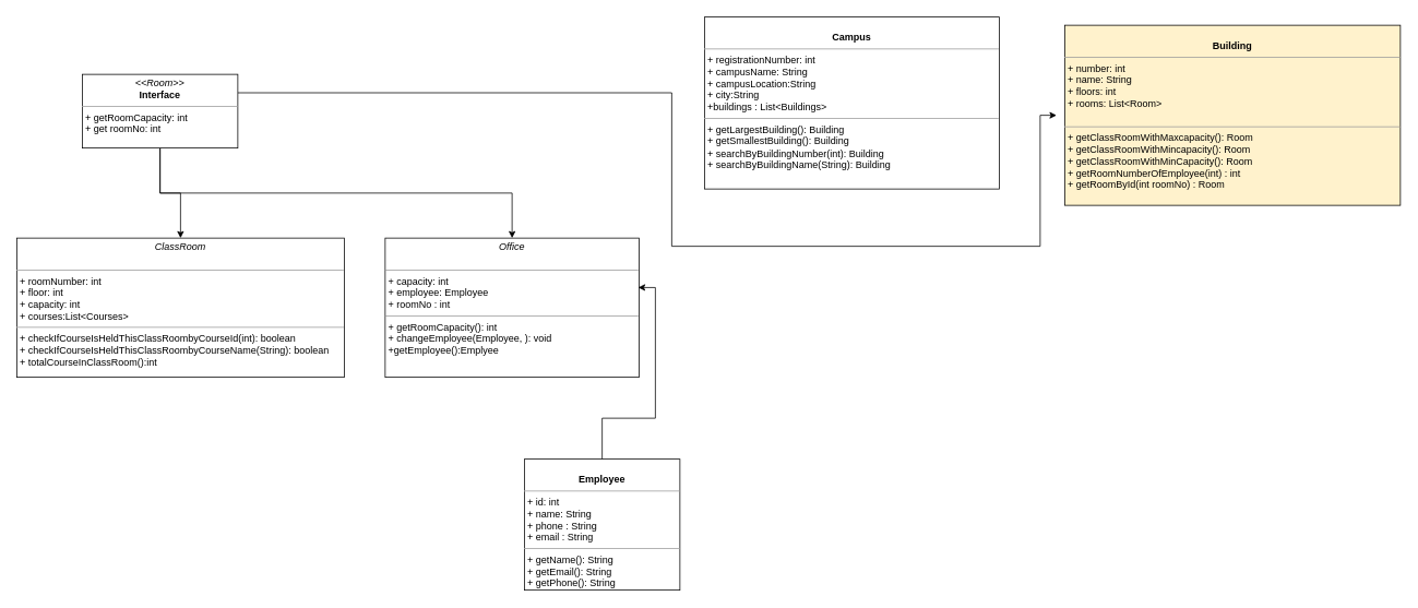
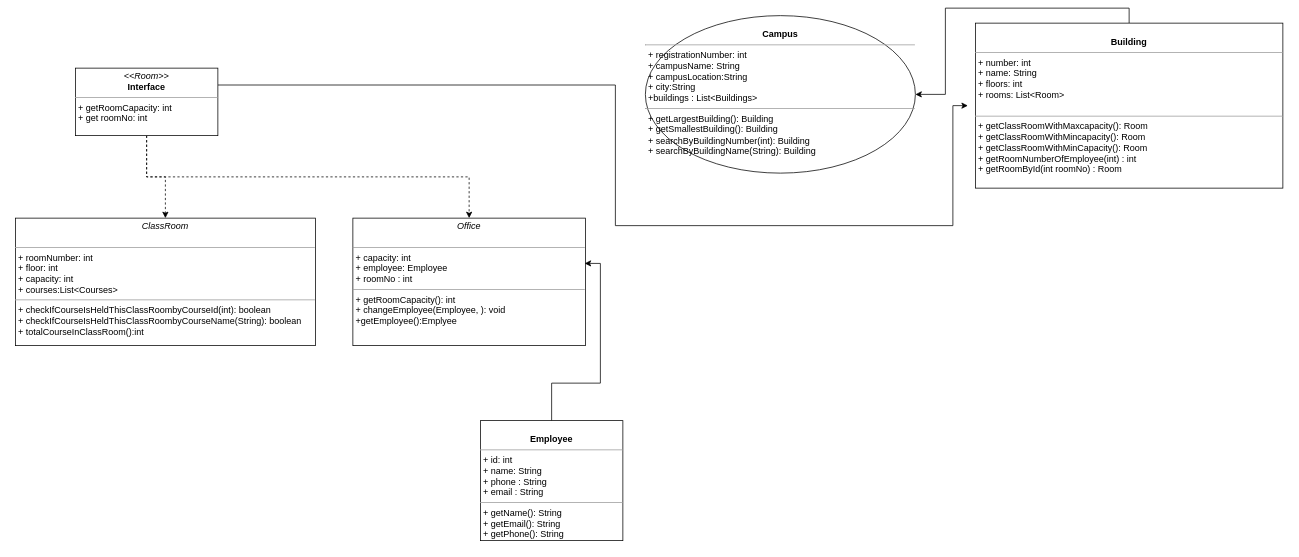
  <mxCell id="0" />
  <mxCell id="1" parent="0" />
- <mxCell id="2" style="edgeStyle=orthogonalEdgeStyle;rounded=0;orthogonalLoop=1;jettySize=auto;html=1;exitX=0.5;exitY=1;exitDx=0;exitDy=0;" parent="1" source="5" target="6" edge="1"><mxGeometry relative="1" as="geometry" /></mxCell>
- <mxCell id="3" style="edgeStyle=orthogonalEdgeStyle;rounded=0;orthogonalLoop=1;jettySize=auto;html=1;exitX=0.5;exitY=1;exitDx=0;exitDy=0;entryX=0.5;entryY=0;entryDx=0;entryDy=0;" parent="1" source="5" target="7" edge="1"><mxGeometry relative="1" as="geometry" /></mxCell>
+ <mxCell id="2" style="edgeStyle=orthogonalEdgeStyle;rounded=0;orthogonalLoop=1;jettySize=auto;html=1;exitX=0.5;exitY=1;exitDx=0;exitDy=0;dashed=1;" parent="1" source="5" target="6" edge="1"><mxGeometry relative="1" as="geometry" /></mxCell>
+ <mxCell id="3" style="edgeStyle=orthogonalEdgeStyle;rounded=0;orthogonalLoop=1;jettySize=auto;html=1;exitX=0.5;exitY=1;exitDx=0;exitDy=0;entryX=0.5;entryY=0;entryDx=0;entryDy=0;dashed=1;" parent="1" source="5" target="7" edge="1"><mxGeometry relative="1" as="geometry" /></mxCell>
  <mxCell id="4" style="edgeStyle=orthogonalEdgeStyle;rounded=0;orthogonalLoop=1;jettySize=auto;html=1;exitX=1;exitY=0.25;exitDx=0;exitDy=0;" parent="1" source="5" edge="1"><mxGeometry relative="1" as="geometry"><mxPoint x="1290" y="140" as="targetPoint" /><Array as="points"><mxPoint x="820" y="112" /><mxPoint x="820" y="300" /><mxPoint x="1270" y="300" /><mxPoint x="1270" y="140" /></Array></mxGeometry></mxCell>
  <mxCell id="5" value="&lt;p style=&quot;margin:0px;margin-top:4px;text-align:center;&quot;&gt;&lt;i&gt;&amp;lt;&amp;lt;Room&amp;gt;&amp;gt;&lt;/i&gt;&lt;br&gt;&lt;b&gt;Interface&lt;/b&gt;&lt;/p&gt;&lt;hr size=&quot;1&quot;&gt;&lt;p style=&quot;margin:0px;margin-left:4px;&quot;&gt;+ getRoomCapacity: int&lt;br&gt;+ get roomNo: int&lt;/p&gt;" style="verticalAlign=top;align=left;overflow=fill;fontSize=12;fontFamily=Helvetica;html=1;" parent="1" vertex="1"><mxGeometry x="100" y="90" width="190" height="90" as="geometry" /></mxCell>
  <mxCell id="6" value="&lt;p style=&quot;margin:0px;margin-top:4px;text-align:center;&quot;&gt;&lt;i&gt;ClassRoom&lt;/i&gt;&lt;br&gt;&lt;br&gt;&lt;/p&gt;&lt;hr size=&quot;1&quot;&gt;&lt;p style=&quot;margin:0px;margin-left:4px;&quot;&gt;+ roomNumber: int&lt;br&gt;+ floor: int&lt;/p&gt;&lt;p style=&quot;margin:0px;margin-left:4px;&quot;&gt;+ capacity: int&lt;/p&gt;&lt;p style=&quot;margin:0px;margin-left:4px;&quot;&gt;+ courses:List&amp;lt;Courses&amp;gt;&lt;/p&gt;&lt;hr size=&quot;1&quot;&gt;&lt;p style=&quot;margin:0px;margin-left:4px;&quot;&gt;+ checkIfCourseIsHeldThisClassRoombyCourseId(int): boolean&lt;br&gt;+ checkIfCourseIsHeldThisClassRoombyCourseName(String): boolean&lt;/p&gt;&lt;p style=&quot;margin:0px;margin-left:4px;&quot;&gt;+&amp;nbsp;totalCourseInClassRoom():int&lt;/p&gt;" style="verticalAlign=top;align=left;overflow=fill;fontSize=12;fontFamily=Helvetica;html=1;" parent="1" vertex="1"><mxGeometry x="20" y="290" width="400" height="170" as="geometry" /></mxCell>
  <mxCell id="7" value="&lt;p style=&quot;margin:0px;margin-top:4px;text-align:center;&quot;&gt;&lt;i&gt;Office&lt;/i&gt;&lt;br&gt;&lt;br&gt;&lt;/p&gt;&lt;hr size=&quot;1&quot;&gt;&lt;p style=&quot;margin:0px;margin-left:4px;&quot;&gt;+ capacity: int&lt;br&gt;+ employee: Employee&lt;/p&gt;&lt;p style=&quot;margin:0px;margin-left:4px;&quot;&gt;+ roomNo : int&lt;/p&gt;&lt;hr size=&quot;1&quot;&gt;&lt;p style=&quot;margin:0px;margin-left:4px;&quot;&gt;+ getRoomCapacity(): int&lt;br&gt;+ changeEmployee(Employee, ): void&lt;/p&gt;&lt;p style=&quot;margin:0px;margin-left:4px;&quot;&gt;+getEmployee():Emplyee&lt;/p&gt;" style="verticalAlign=top;align=left;overflow=fill;fontSize=12;fontFamily=Helvetica;html=1;" parent="1" vertex="1"><mxGeometry x="470" y="290" width="310" height="170" as="geometry" /></mxCell>
- <mxCell id="8" value="&lt;p style=&quot;margin:0px;margin-top:4px;text-align:center;&quot;&gt;&lt;br&gt;&lt;b&gt;Campus&lt;/b&gt;&lt;/p&gt;&lt;hr size=&quot;1&quot;&gt;&lt;p style=&quot;margin:0px;margin-left:4px;&quot;&gt;+ registrationNumber: int&lt;br&gt;+ campusName: String&lt;/p&gt;&lt;p style=&quot;margin:0px;margin-left:4px;&quot;&gt;+ campusLocation:String&lt;/p&gt;&lt;p style=&quot;margin:0px;margin-left:4px;&quot;&gt;+ city:String&lt;/p&gt;&lt;p style=&quot;margin:0px;margin-left:4px;&quot;&gt;+buildings : List&amp;lt;Buildings&amp;gt;&lt;/p&gt;&lt;hr size=&quot;1&quot;&gt;&lt;p style=&quot;margin:0px;margin-left:4px;&quot;&gt;+ getLargestBuilding(): Building&lt;/p&gt;&lt;p style=&quot;margin:0px;margin-left:4px;&quot;&gt;+ getSmallestBuilding(): Building&lt;br&gt;+ searchByBuildingNumber(int): Building&lt;/p&gt;&lt;p style=&quot;margin:0px;margin-left:4px;&quot;&gt;+ searchByBuildingName(String): Building&lt;br&gt;&lt;/p&gt;" style="verticalAlign=top;align=left;overflow=fill;fontSize=12;fontFamily=Helvetica;html=1;" parent="1" vertex="1"><mxGeometry x="860" y="20" width="360" height="210" as="geometry" /></mxCell>
- <mxCell id="10" value="&lt;p style=&quot;margin:0px;margin-top:4px;text-align:center;&quot;&gt;&lt;br&gt;&lt;b&gt;Building&lt;/b&gt;&lt;/p&gt;&lt;hr size=&quot;1&quot;&gt;&lt;p style=&quot;margin:0px;margin-left:4px;&quot;&gt;+ number: int&lt;br&gt;+ name: String&lt;/p&gt;&lt;p style=&quot;margin:0px;margin-left:4px;&quot;&gt;+ floors: int&lt;br&gt;+ rooms: List&amp;lt;Room&amp;gt;&lt;br&gt;&lt;/p&gt;&lt;p style=&quot;margin:0px;margin-left:4px;&quot;&gt;&lt;br&gt;&lt;/p&gt;&lt;hr size=&quot;1&quot;&gt;&lt;p style=&quot;margin:0px;margin-left:4px;&quot;&gt;+ getClassRoomWithMaxcapacity(): Room&lt;/p&gt;&lt;p style=&quot;margin:0px;margin-left:4px;&quot;&gt;+ getClassRoomWithMincapacity(): Room&lt;br&gt;+ getClassRoomWithMinCapacity(): Room&lt;/p&gt;&lt;p style=&quot;margin:0px;margin-left:4px;&quot;&gt;+ getRoomNumberOfEmployee(int) : int&lt;/p&gt;&lt;p style=&quot;margin:0px;margin-left:4px;&quot;&gt;+ getRoomById(int roomNo) : Room&lt;/p&gt;" style="verticalAlign=top;align=left;overflow=fill;fontSize=12;fontFamily=Helvetica;html=1;fillColor=#fff2cc;" parent="1" vertex="1"><mxGeometry x="1300" y="30" width="410" height="220" as="geometry" /></mxCell>
+ <mxCell id="8" value="&lt;p style=&quot;margin:0px;margin-top:4px;text-align:center;&quot;&gt;&lt;br&gt;&lt;b&gt;Campus&lt;/b&gt;&lt;/p&gt;&lt;hr size=&quot;1&quot;&gt;&lt;p style=&quot;margin:0px;margin-left:4px;&quot;&gt;+ registrationNumber: int&lt;br&gt;+ campusName: String&lt;/p&gt;&lt;p style=&quot;margin:0px;margin-left:4px;&quot;&gt;+ campusLocation:String&lt;/p&gt;&lt;p style=&quot;margin:0px;margin-left:4px;&quot;&gt;+ city:String&lt;/p&gt;&lt;p style=&quot;margin:0px;margin-left:4px;&quot;&gt;+buildings : List&amp;lt;Buildings&amp;gt;&lt;/p&gt;&lt;hr size=&quot;1&quot;&gt;&lt;p style=&quot;margin:0px;margin-left:4px;&quot;&gt;+ getLargestBuilding(): Building&lt;/p&gt;&lt;p style=&quot;margin:0px;margin-left:4px;&quot;&gt;+ getSmallestBuilding(): Building&lt;br&gt;+ searchByBuildingNumber(int): Building&lt;/p&gt;&lt;p style=&quot;margin:0px;margin-left:4px;&quot;&gt;+ searchByBuildingName(String): Building&lt;br&gt;&lt;/p&gt;" style="ellipse;verticalAlign=top;align=left;overflow=fill;fontSize=12;fontFamily=Helvetica;html=1;" parent="1" vertex="1"><mxGeometry x="860" y="20" width="360" height="210" as="geometry" /></mxCell>
+ <mxCell id="9" style="edgeStyle=orthogonalEdgeStyle;rounded=0;orthogonalLoop=1;jettySize=auto;html=1;exitX=0.5;exitY=0;exitDx=0;exitDy=0;entryX=1;entryY=0.5;entryDx=0;entryDy=0;" edge="1" parent="1" source="10" target="8"><mxGeometry relative="1" as="geometry" /></mxCell>
+ <mxCell id="10" value="&lt;p style=&quot;margin:0px;margin-top:4px;text-align:center;&quot;&gt;&lt;br&gt;&lt;b&gt;Building&lt;/b&gt;&lt;/p&gt;&lt;hr size=&quot;1&quot;&gt;&lt;p style=&quot;margin:0px;margin-left:4px;&quot;&gt;+ number: int&lt;br&gt;+ name: String&lt;/p&gt;&lt;p style=&quot;margin:0px;margin-left:4px;&quot;&gt;+ floors: int&lt;br&gt;+ rooms: List&amp;lt;Room&amp;gt;&lt;br&gt;&lt;/p&gt;&lt;p style=&quot;margin:0px;margin-left:4px;&quot;&gt;&lt;br&gt;&lt;/p&gt;&lt;hr size=&quot;1&quot;&gt;&lt;p style=&quot;margin:0px;margin-left:4px;&quot;&gt;+ getClassRoomWithMaxcapacity(): Room&lt;/p&gt;&lt;p style=&quot;margin:0px;margin-left:4px;&quot;&gt;+ getClassRoomWithMincapacity(): Room&lt;br&gt;+ getClassRoomWithMinCapacity(): Room&lt;/p&gt;&lt;p style=&quot;margin:0px;margin-left:4px;&quot;&gt;+ getRoomNumberOfEmployee(int) : int&lt;/p&gt;&lt;p style=&quot;margin:0px;margin-left:4px;&quot;&gt;+ getRoomById(int roomNo) : Room&lt;/p&gt;" style="verticalAlign=top;align=left;overflow=fill;fontSize=12;fontFamily=Helvetica;html=1;" parent="1" vertex="1"><mxGeometry x="1300" y="30" width="410" height="220" as="geometry" /></mxCell>
  <mxCell id="11" style="edgeStyle=orthogonalEdgeStyle;rounded=0;orthogonalLoop=1;jettySize=auto;html=1;entryX=0.997;entryY=0.355;entryDx=0;entryDy=0;entryPerimeter=0;" parent="1" source="12" target="7" edge="1"><mxGeometry relative="1" as="geometry" /></mxCell>
  <mxCell id="12" value="&lt;p style=&quot;margin:0px;margin-top:4px;text-align:center;&quot;&gt;&lt;br&gt;&lt;b&gt;Employee&lt;/b&gt;&lt;/p&gt;&lt;hr size=&quot;1&quot;&gt;&lt;p style=&quot;margin:0px;margin-left:4px;&quot;&gt;+ id: int&lt;br&gt;+ name: String&lt;/p&gt;&lt;p style=&quot;margin:0px;margin-left:4px;&quot;&gt;+ phone : String&lt;/p&gt;&lt;p style=&quot;margin:0px;margin-left:4px;&quot;&gt;+ email : String&lt;/p&gt;&lt;hr size=&quot;1&quot;&gt;&lt;p style=&quot;margin:0px;margin-left:4px;&quot;&gt;+ getName(): String&lt;br&gt;+ getEmail(): String&lt;/p&gt;&lt;p style=&quot;margin:0px;margin-left:4px;&quot;&gt;+ getPhone(): String&lt;br&gt;&lt;/p&gt;" style="verticalAlign=top;align=left;overflow=fill;fontSize=12;fontFamily=Helvetica;html=1;" parent="1" vertex="1"><mxGeometry x="640" y="560" width="190" height="160" as="geometry" /></mxCell>
